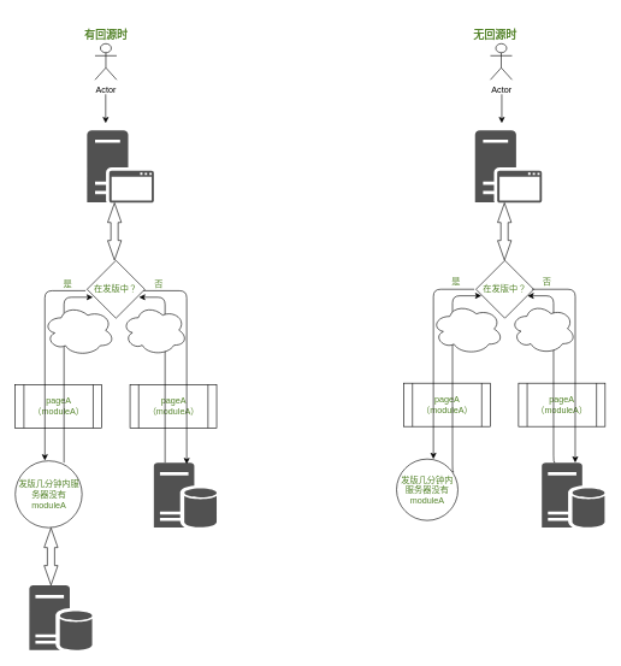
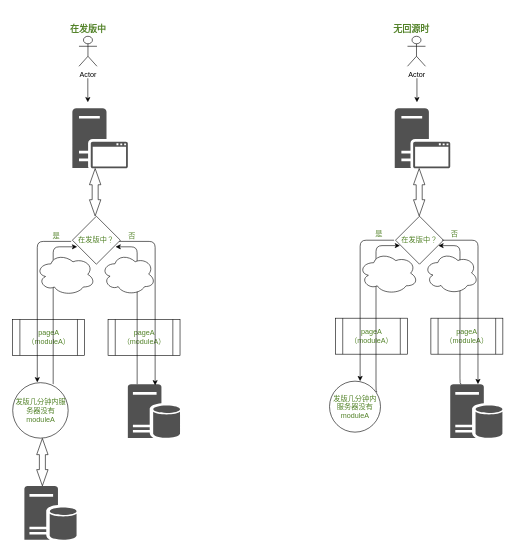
  <mxCell id="0" />
  <mxCell id="1" parent="0" />
- <mxCell id="2" value="&lt;h1&gt;&lt;font style=&quot;font-size: 15px&quot;&gt;有回源时&lt;/font&gt;&lt;/h1&gt;" style="text;html=1;resizable=0;autosize=1;align=center;verticalAlign=middle;points=[];fillColor=none;strokeColor=none;rounded=0;fontColor=#528228;" vertex="1" parent="1"><mxGeometry x="106" y="20" width="80" height="50" as="geometry" /></mxCell>
+ <mxCell id="2" value="&lt;h1&gt;&lt;font style=&quot;font-size: 15px&quot;&gt;在发版中&lt;/font&gt;&lt;/h1&gt;" style="text;html=1;resizable=0;autosize=1;align=center;verticalAlign=middle;points=[];fillColor=none;strokeColor=none;rounded=0;fontColor=#528228;" vertex="1" parent="1"><mxGeometry x="106" y="20" width="80" height="50" as="geometry" /></mxCell>
  <mxCell id="3" value="&lt;h1&gt;&lt;font style=&quot;font-size: 15px&quot;&gt;无回源时&lt;/font&gt;&lt;/h1&gt;" style="text;html=1;resizable=0;autosize=1;align=center;verticalAlign=middle;points=[];fillColor=none;strokeColor=none;rounded=0;fontColor=#528228;" vertex="1" parent="1"><mxGeometry x="645" y="20" width="80" height="50" as="geometry" /></mxCell>
  <mxCell id="4" value="" style="pointerEvents=1;shadow=0;dashed=0;html=1;strokeColor=none;labelPosition=center;verticalLabelPosition=bottom;verticalAlign=top;align=center;fillColor=#515151;shape=mxgraph.mscae.system_center.secondary_site" vertex="1" parent="1"><mxGeometry x="657.5" y="180" width="92.5" height="100" as="geometry" /></mxCell>
  <mxCell id="5" value="" style="endArrow=classic;html=1;fontColor=#528228;" edge="1" parent="1"><mxGeometry width="50" height="50" relative="1" as="geometry"><mxPoint x="694.5" y="130" as="sourcePoint" /><mxPoint x="694.5" y="170" as="targetPoint" /></mxGeometry></mxCell>
  <mxCell id="6" value="" style="pointerEvents=1;shadow=0;dashed=0;html=1;strokeColor=none;labelPosition=center;verticalLabelPosition=bottom;verticalAlign=top;align=center;fillColor=#515151;shape=mxgraph.mscae.enterprise.database_server;fontColor=#528228;" vertex="1" parent="1"><mxGeometry x="212.5" y="640" width="87" height="90" as="geometry" /></mxCell>
  <mxCell id="7" value="pageA（moduleA）" style="shape=process;whiteSpace=wrap;html=1;backgroundOutline=1;fontColor=#528228;" vertex="1" parent="1"><mxGeometry x="717.75" y="530" width="120" height="60" as="geometry" /></mxCell>
  <mxCell id="8" value="发版几分钟内服务器没有moduleA" style="ellipse;whiteSpace=wrap;html=1;aspect=fixed;fillColor=#FFFFFF;fontColor=#528228;" vertex="1" parent="1"><mxGeometry x="548.75" y="635" width="85" height="85" as="geometry" /></mxCell>
  <mxCell id="9" value="pageA（moduleA）" style="shape=process;whiteSpace=wrap;html=1;backgroundOutline=1;fontColor=#528228;" vertex="1" parent="1"><mxGeometry x="558.75" y="530" width="120" height="60" as="geometry" /></mxCell>
  <mxCell id="10" value="在发版中？" style="rhombus;whiteSpace=wrap;html=1;fillColor=#FFFFFF;fontColor=#528228;" vertex="1" parent="1"><mxGeometry x="658.75" y="360" width="80" height="80" as="geometry" /></mxCell>
  <mxCell id="11" value="" style="edgeStyle=segmentEdgeStyle;endArrow=classic;html=1;fontColor=#528228;" edge="1" parent="1"><mxGeometry width="50" height="50" relative="1" as="geometry"><mxPoint x="736.25" y="400" as="sourcePoint" /><mxPoint x="796.25" y="640" as="targetPoint" /><Array as="points"><mxPoint x="796.25" y="400" /></Array></mxGeometry></mxCell>
  <mxCell id="12" value="" style="edgeStyle=segmentEdgeStyle;endArrow=classic;html=1;fontColor=#528228;entryX=0.321;entryY=0.02;entryDx=0;entryDy=0;entryPerimeter=0;" edge="1" parent="1"><mxGeometry width="50" height="50" relative="1" as="geometry"><mxPoint x="656.25" y="400" as="sourcePoint" /><mxPoint x="599.77" y="635" as="targetPoint" /></mxGeometry></mxCell>
  <mxCell id="13" value="是" style="text;html=1;resizable=0;autosize=1;align=center;verticalAlign=middle;points=[];fillColor=none;strokeColor=none;rounded=0;fontColor=#528228;" vertex="1" parent="1"><mxGeometry x="616.25" y="380" width="30" height="20" as="geometry" /></mxCell>
  <mxCell id="14" value="否" style="text;html=1;resizable=0;autosize=1;align=center;verticalAlign=middle;points=[];fillColor=none;strokeColor=none;rounded=0;fontColor=#528228;" vertex="1" parent="1"><mxGeometry x="741.75" y="380" width="30" height="20" as="geometry" /></mxCell>
  <mxCell id="15" value="" style="edgeStyle=elbowEdgeStyle;elbow=horizontal;endArrow=classic;html=1;fontColor=#528228;exitX=0.935;exitY=0.212;exitDx=0;exitDy=0;exitPerimeter=0;" edge="1" parent="1" source="8"><mxGeometry width="50" height="50" relative="1" as="geometry"><mxPoint x="626.25" y="630" as="sourcePoint" /><mxPoint x="666.25" y="409" as="targetPoint" /><Array as="points"><mxPoint x="626.25" y="409" /></Array></mxGeometry></mxCell>
  <mxCell id="16" value="" style="shape=image;html=1;verticalAlign=top;verticalLabelPosition=bottom;labelBackgroundColor=#ffffff;imageAspect=0;aspect=fixed;image=https://cdn4.iconfinder.com/data/icons/core-ui-outlined/32/outlined_close-128.png;fillColor=#FFFFFF;fontColor=#528228;" vertex="1" parent="1"><mxGeometry x="616.25" y="500" width="30" height="30" as="geometry" /></mxCell>
  <mxCell id="17" value="" style="edgeStyle=elbowEdgeStyle;elbow=horizontal;endArrow=classic;html=1;fontColor=#528228;exitX=0.229;exitY=0;exitDx=0;exitDy=0;exitPerimeter=0;entryX=0.894;entryY=0.613;entryDx=0;entryDy=0;entryPerimeter=0;" edge="1" parent="1" target="10"><mxGeometry width="50" height="50" relative="1" as="geometry"><mxPoint x="768.606" y="640" as="sourcePoint" /><mxPoint x="736.25" y="410" as="targetPoint" /><Array as="points"><mxPoint x="766.25" y="540" /></Array></mxGeometry></mxCell>
  <mxCell id="18" value="" style="ellipse;shape=cloud;whiteSpace=wrap;html=1;fillColor=#FFFFFF;fontColor=#528228;" vertex="1" parent="1"><mxGeometry x="597.75" y="420" width="98.5" height="70" as="geometry" /></mxCell>
  <mxCell id="19" value="" style="shape=image;html=1;verticalAlign=top;verticalLabelPosition=bottom;labelBackgroundColor=#ffffff;imageAspect=0;aspect=fixed;image=https://cdn4.iconfinder.com/data/icons/smileys-for-fun/128/smiley__21-128.png" vertex="1" parent="1"><mxGeometry x="626.25" y="434.63" width="41.5" height="41.5" as="geometry" /></mxCell>
  <mxCell id="20" value="" style="ellipse;shape=cloud;whiteSpace=wrap;html=1;fillColor=#FFFFFF;fontColor=#528228;" vertex="1" parent="1"><mxGeometry x="706.75" y="420" width="90" height="69.25" as="geometry" /></mxCell>
  <mxCell id="21" value="" style="shape=image;html=1;verticalAlign=top;verticalLabelPosition=bottom;labelBackgroundColor=#ffffff;imageAspect=0;aspect=fixed;image=https://cdn4.iconfinder.com/data/icons/smileys-for-fun/128/smiley__10-128.png" vertex="1" parent="1"><mxGeometry x="735.38" y="433.39" width="42.74" height="42.74" as="geometry" /></mxCell>
  <mxCell id="22" value="Actor" style="shape=umlActor;verticalLabelPosition=bottom;verticalAlign=top;html=1;" vertex="1" parent="1"><mxGeometry x="131" y="60" width="30" height="50" as="geometry" /></mxCell>
  <mxCell id="23" value="在发版中？" style="rhombus;whiteSpace=wrap;html=1;fillColor=#FFFFFF;fontColor=#528228;" vertex="1" parent="1"><mxGeometry x="120" y="360" width="80" height="80" as="geometry" /></mxCell>
  <mxCell id="24" value="发版几分钟内服务器没有moduleA" style="ellipse;whiteSpace=wrap;html=1;aspect=fixed;fillColor=#FFFFFF;fontColor=#528228;" vertex="1" parent="1"><mxGeometry x="20.5" y="637.5" width="92.5" height="92.5" as="geometry" /></mxCell>
  <mxCell id="25" value="pageA（moduleA）" style="shape=process;whiteSpace=wrap;html=1;backgroundOutline=1;fontColor=#528228;" vertex="1" parent="1"><mxGeometry x="179.5" y="531.98" width="120" height="60" as="geometry" /></mxCell>
  <mxCell id="26" value="pageA（moduleA）" style="shape=process;whiteSpace=wrap;html=1;backgroundOutline=1;fontColor=#528228;" vertex="1" parent="1"><mxGeometry x="20.5" y="531.98" width="120" height="60" as="geometry" /></mxCell>
  <mxCell id="27" value="" style="edgeStyle=segmentEdgeStyle;endArrow=classic;html=1;fontColor=#528228;" edge="1" parent="1"><mxGeometry width="50" height="50" relative="1" as="geometry"><mxPoint x="198" y="401.98" as="sourcePoint" /><mxPoint x="258" y="641.98" as="targetPoint" /><Array as="points"><mxPoint x="258" y="401.98" /></Array></mxGeometry></mxCell>
  <mxCell id="28" value="" style="edgeStyle=segmentEdgeStyle;endArrow=classic;html=1;fontColor=#528228;entryX=0.321;entryY=0.02;entryDx=0;entryDy=0;entryPerimeter=0;" edge="1" parent="1"><mxGeometry width="50" height="50" relative="1" as="geometry"><mxPoint x="118" y="401.98" as="sourcePoint" /><mxPoint x="61.52" y="636.98" as="targetPoint" /></mxGeometry></mxCell>
  <mxCell id="29" value="是" style="text;html=1;resizable=0;autosize=1;align=center;verticalAlign=middle;points=[];fillColor=none;strokeColor=none;rounded=0;fontColor=#528228;" vertex="1" parent="1"><mxGeometry x="78" y="381.98" width="30" height="20" as="geometry" /></mxCell>
  <mxCell id="30" value="否" style="text;html=1;resizable=0;autosize=1;align=center;verticalAlign=middle;points=[];fillColor=none;strokeColor=none;rounded=0;fontColor=#528228;" vertex="1" parent="1"><mxGeometry x="203.5" y="381.98" width="30" height="20" as="geometry" /></mxCell>
  <mxCell id="31" value="" style="edgeStyle=elbowEdgeStyle;elbow=horizontal;endArrow=classic;html=1;fontColor=#528228;" edge="1" parent="1"><mxGeometry width="50" height="50" relative="1" as="geometry"><mxPoint x="88" y="640" as="sourcePoint" /><mxPoint x="128" y="410.98" as="targetPoint" /><Array as="points"><mxPoint x="88" y="410.98" /></Array></mxGeometry></mxCell>
  <mxCell id="32" value="" style="edgeStyle=elbowEdgeStyle;elbow=horizontal;endArrow=classic;html=1;fontColor=#528228;entryX=0.894;entryY=0.613;entryDx=0;entryDy=0;entryPerimeter=0;" edge="1" parent="1"><mxGeometry width="50" height="50" relative="1" as="geometry"><mxPoint x="228" y="640" as="sourcePoint" /><mxPoint x="192.02" y="411.02" as="targetPoint" /><Array as="points"><mxPoint x="228" y="541.98" /></Array></mxGeometry></mxCell>
  <mxCell id="33" value="" style="ellipse;shape=cloud;whiteSpace=wrap;html=1;fillColor=#FFFFFF;fontColor=#528228;" vertex="1" parent="1"><mxGeometry x="59.5" y="421.98" width="98.5" height="70" as="geometry" /></mxCell>
  <mxCell id="34" value="" style="ellipse;shape=cloud;whiteSpace=wrap;html=1;fillColor=#FFFFFF;fontColor=#528228;" vertex="1" parent="1"><mxGeometry x="168.5" y="421.98" width="90" height="69.25" as="geometry" /></mxCell>
  <mxCell id="35" value="" style="shape=image;html=1;verticalAlign=top;verticalLabelPosition=bottom;labelBackgroundColor=#ffffff;imageAspect=0;aspect=fixed;image=https://cdn4.iconfinder.com/data/icons/smileys-for-fun/128/smiley__10-128.png" vertex="1" parent="1"><mxGeometry x="197.13" y="435.37" width="42.74" height="42.74" as="geometry" /></mxCell>
  <mxCell id="36" value="" style="shape=image;html=1;verticalAlign=top;verticalLabelPosition=bottom;labelBackgroundColor=#ffffff;imageAspect=0;aspect=fixed;image=https://cdn4.iconfinder.com/data/icons/smileys-for-fun/128/smiley__10-128.png" vertex="1" parent="1"><mxGeometry x="88.26" y="435.61" width="42.74" height="42.74" as="geometry" /></mxCell>
  <mxCell id="37" value="" style="pointerEvents=1;shadow=0;dashed=0;html=1;strokeColor=none;labelPosition=center;verticalLabelPosition=bottom;verticalAlign=top;align=center;fillColor=#515151;shape=mxgraph.mscae.enterprise.database_server;fontColor=#528228;" vertex="1" parent="1"><mxGeometry x="750" y="640" width="87" height="90" as="geometry" /></mxCell>
  <mxCell id="38" value="" style="pointerEvents=1;shadow=0;dashed=0;html=1;strokeColor=none;labelPosition=center;verticalLabelPosition=bottom;verticalAlign=top;align=center;fillColor=#515151;shape=mxgraph.mscae.enterprise.database_server;fontColor=#528228;" vertex="1" parent="1"><mxGeometry y="810" width="87" height="90" as="geometry" x="40" /></mxCell>
  <mxCell id="39" value="" style="shape=flexArrow;endArrow=classic;startArrow=classic;html=1;fontColor=#528228;entryX=0.5;entryY=1;entryDx=0;entryDy=0;entryPerimeter=0;startWidth=8;startSize=8.67;endWidth=8;endSize=8.67;" edge="1" parent="1"><mxGeometry width="50" height="50" relative="1" as="geometry"><mxPoint x="698.25" y="360" as="sourcePoint" /><mxPoint x="698.25" y="280" as="targetPoint" /></mxGeometry></mxCell>
  <mxCell id="40" value="" style="pointerEvents=1;shadow=0;dashed=0;html=1;strokeColor=none;labelPosition=center;verticalLabelPosition=bottom;verticalAlign=top;align=center;fillColor=#515151;shape=mxgraph.mscae.system_center.secondary_site" vertex="1" parent="1"><mxGeometry x="120" y="180" width="92.5" height="100" as="geometry" /></mxCell>
  <mxCell id="41" value="Actor" style="shape=umlActor;verticalLabelPosition=bottom;verticalAlign=top;html=1;" vertex="1" parent="1"><mxGeometry x="678.75" y="60" width="30" height="50" as="geometry" /></mxCell>
  <mxCell id="42" value="" style="shape=flexArrow;endArrow=classic;startArrow=classic;html=1;fontColor=#528228;entryX=0.5;entryY=1;entryDx=0;entryDy=0;entryPerimeter=0;startWidth=8;startSize=8.67;endWidth=8;endSize=8.67;" edge="1" parent="1"><mxGeometry width="50" height="50" relative="1" as="geometry"><mxPoint x="158" y="360" as="sourcePoint" /><mxPoint x="158" y="280" as="targetPoint" /></mxGeometry></mxCell>
  <mxCell id="43" value="" style="endArrow=classic;html=1;fontColor=#528228;" edge="1" parent="1"><mxGeometry width="50" height="50" relative="1" as="geometry"><mxPoint x="145.76" y="130" as="sourcePoint" /><mxPoint x="145.76" y="170" as="targetPoint" /></mxGeometry></mxCell>
  <mxCell id="44" value="" style="shape=flexArrow;endArrow=classic;startArrow=classic;html=1;fontColor=#528228;entryX=0.5;entryY=1;entryDx=0;entryDy=0;entryPerimeter=0;startWidth=8;startSize=8.67;endWidth=8;endSize=8.67;" edge="1" parent="1"><mxGeometry width="50" height="50" relative="1" as="geometry"><mxPoint x="70" y="810" as="sourcePoint" /><mxPoint x="70" y="730" as="targetPoint" /></mxGeometry></mxCell>
